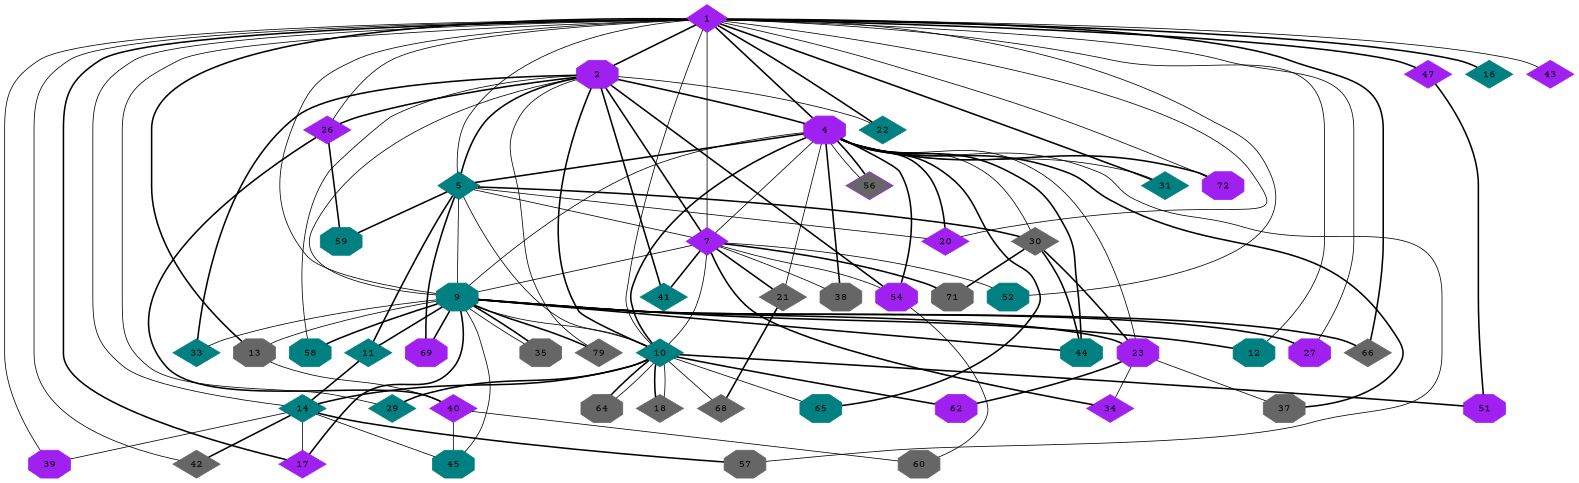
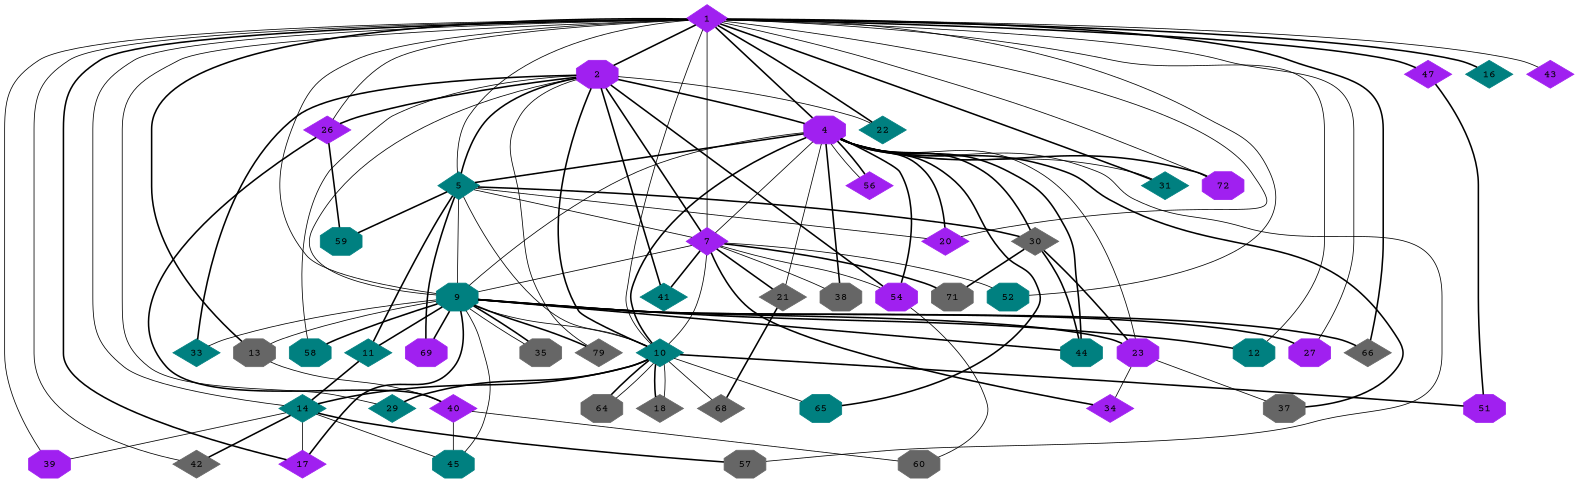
  graph {
    fontname="Courier Prime"
    node [color=purple fontname="Courier Prime" shape=diamond style=filled]
    edge [fontname="Courier Prime" style=bold]
    1 [super="+6"]
    2 [shape=octagon super="+3"]
    4 [shape=octagon super="+25"]
    5 [color=teal super="+50"]
    7 [super="+8"]
    9 [color=teal shape=octagon super="+70"]
    10 [color=teal super="+61"]
    12 [color=teal shape=octagon super="+32"]
    13 [color=gray40 shape=octagon]
    14 [color=teal super="+15"]
    16 [color=teal]
    17 [super="+24"]
    20 [super="+36"]
    22 [color=teal]
    26 [super="+28"]
    27 [shape=octagon]
    29 [color=teal]
    31 [color=teal super="+67"]
    39 [shape=octagon]
    42 [color=gray40]
    43
    47
    52 [color=teal shape=octagon]
    66 [color=gray40]
    72 [shape=octagon]
    n26 [color=gray40 label=79]
    33 [color=teal]
    41 [color=teal]
    54 [shape=octagon super="+55"]
    58 [color=teal shape=octagon]
    21 [color=gray40]
    23 [shape=octagon]
    30 [color=gray40]
    37 [color=gray40 shape=octagon super="+46"]
    38 [color=gray40 shape=octagon]
    44 [color=teal shape=octagon super="+63"]
-   56 [fillcolor=gray40]
+   56
    57 [color=gray40 shape=octagon]
    65 [color=teal shape=octagon]
    11 [color=teal]
    59 [color=teal shape=octagon]
    69 [shape=octagon]
    34
    71 [color=gray40 shape=octagon super="+73"]
    35 [color=gray40 shape=octagon super="+49"]
    45 [color=teal shape=octagon super="+48"]
    18 [color=gray40]
    51 [shape=octagon super="+53"]
-   62 [shape=octagon]
    64 [color=gray40 shape=octagon]
    68 [color=gray40]
    40
    60 [color=gray40 shape=octagon]
    1 -- 2 [weight=4]
    1 -- 4 [weight=2]
    1 -- 5 [style=solid weight=2]
    1 -- 7 [style=solid weight=4]
    1 -- 9 [style=solid weight=2]
    1 -- 10 [style=solid weight=2]
    1 -- 12 [style=solid weight=2]
    1 -- 13
    1 -- 14 [style=solid]
    1 -- 16 [weight=2]
    1 -- 17
    1 -- 20 [style=solid]
    1 -- 22
    1 -- 26 [style=solid]
    1 -- 27 [style=solid]
    1 -- 29 [style=solid]
    1 -- 31
    1 -- 39 [style=solid]
    1 -- 42 [style=solid]
    1 -- 43 [style=solid weight=2]
    1 -- 47 [weight=2]
    1 -- 52 [style=solid]
    1 -- 66
    1 -- 72 [style=solid]
    2 -- 4 [weight=2]
    2 -- 5 [weight=3]
    2 -- 7 [weight=4]
    2 -- 9 [style=solid weight=2]
    2 -- 10 [weight=2]
    2 -- 22 [style=solid]
    2 -- 26
    2 -- n26 [style=solid]
    2 -- 33
    2 -- 41
    2 -- 54
    2 -- 58 [style=solid]
    4 -- 5
    4 -- 7 [style=solid weight=2]
    4 -- 9 [style=solid weight=2]
    4 -- 10
    4 -- 20
    4 -- 31 [style=solid weight=2]
    4 -- 72
    4 -- 54
    4 -- 21 [style=solid]
    4 -- 23 [style=solid]
-   4 -- 30 [style=solid]
+   4 -- 30
    4 -- 37
    4 -- 38
    4 -- 44
    4 -- 56 [style=solid]
    4 -- 56
    4 -- 57 [style=solid]
    4 -- 65
    5 -- 7 [style=solid weight=2]
    5 -- 9 [style=solid]
    5 -- 10 [style=solid]
    5 -- 20 [style=solid]
    5 -- 30
    5 -- 11
    5 -- 59
    5 -- 69
    7 -- 9 [style=solid weight=2]
    7 -- 10 [style=solid weight=2]
    7 -- 52 [style=solid]
    7 -- 41
    7 -- 54 [style=solid]
    7 -- 21
    7 -- 38 [style=solid]
    7 -- 34
    7 -- 71 [weight=2]
    9 -- 10 [style=solid]
    9 -- 12
    9 -- 13 [style=solid]
    9 -- 17
    9 -- 27
    9 -- 66
    9 -- n26
    9 -- 33 [style=solid]
    9 -- 58
    9 -- 23
    9 -- 44
    9 -- 11
    9 -- 69
    9 -- 35 [style=solid weight=2]
    9 -- 35
    9 -- 45 [style=solid]
    10 -- 14
    10 -- 29
    10 -- 65 [style=solid]
    10 -- 18
    10 -- 18 [style=solid]
    10 -- 51
-   10 -- 62
    10 -- 64
    10 -- 64 [style=solid]
    10 -- 68 [style=solid]
    13 -- 40 [style=solid]
    14 -- 17 [style=solid]
    14 -- 39 [style=solid]
    14 -- 42
    14 -- 57
    14 -- 45 [style=solid]
    26 -- 59
    26 -- 40
    47 -- 51
    54 -- 60 [style=solid]
    21 -- 68
    23 -- 37 [style=solid]
    23 -- 34 [style=solid]
-   23 -- 62
    30 -- 23
    30 -- 44
    30 -- 71
    11 -- 14
    40 -- 45 [style=solid]
    40 -- 60 [style=solid]
  }
